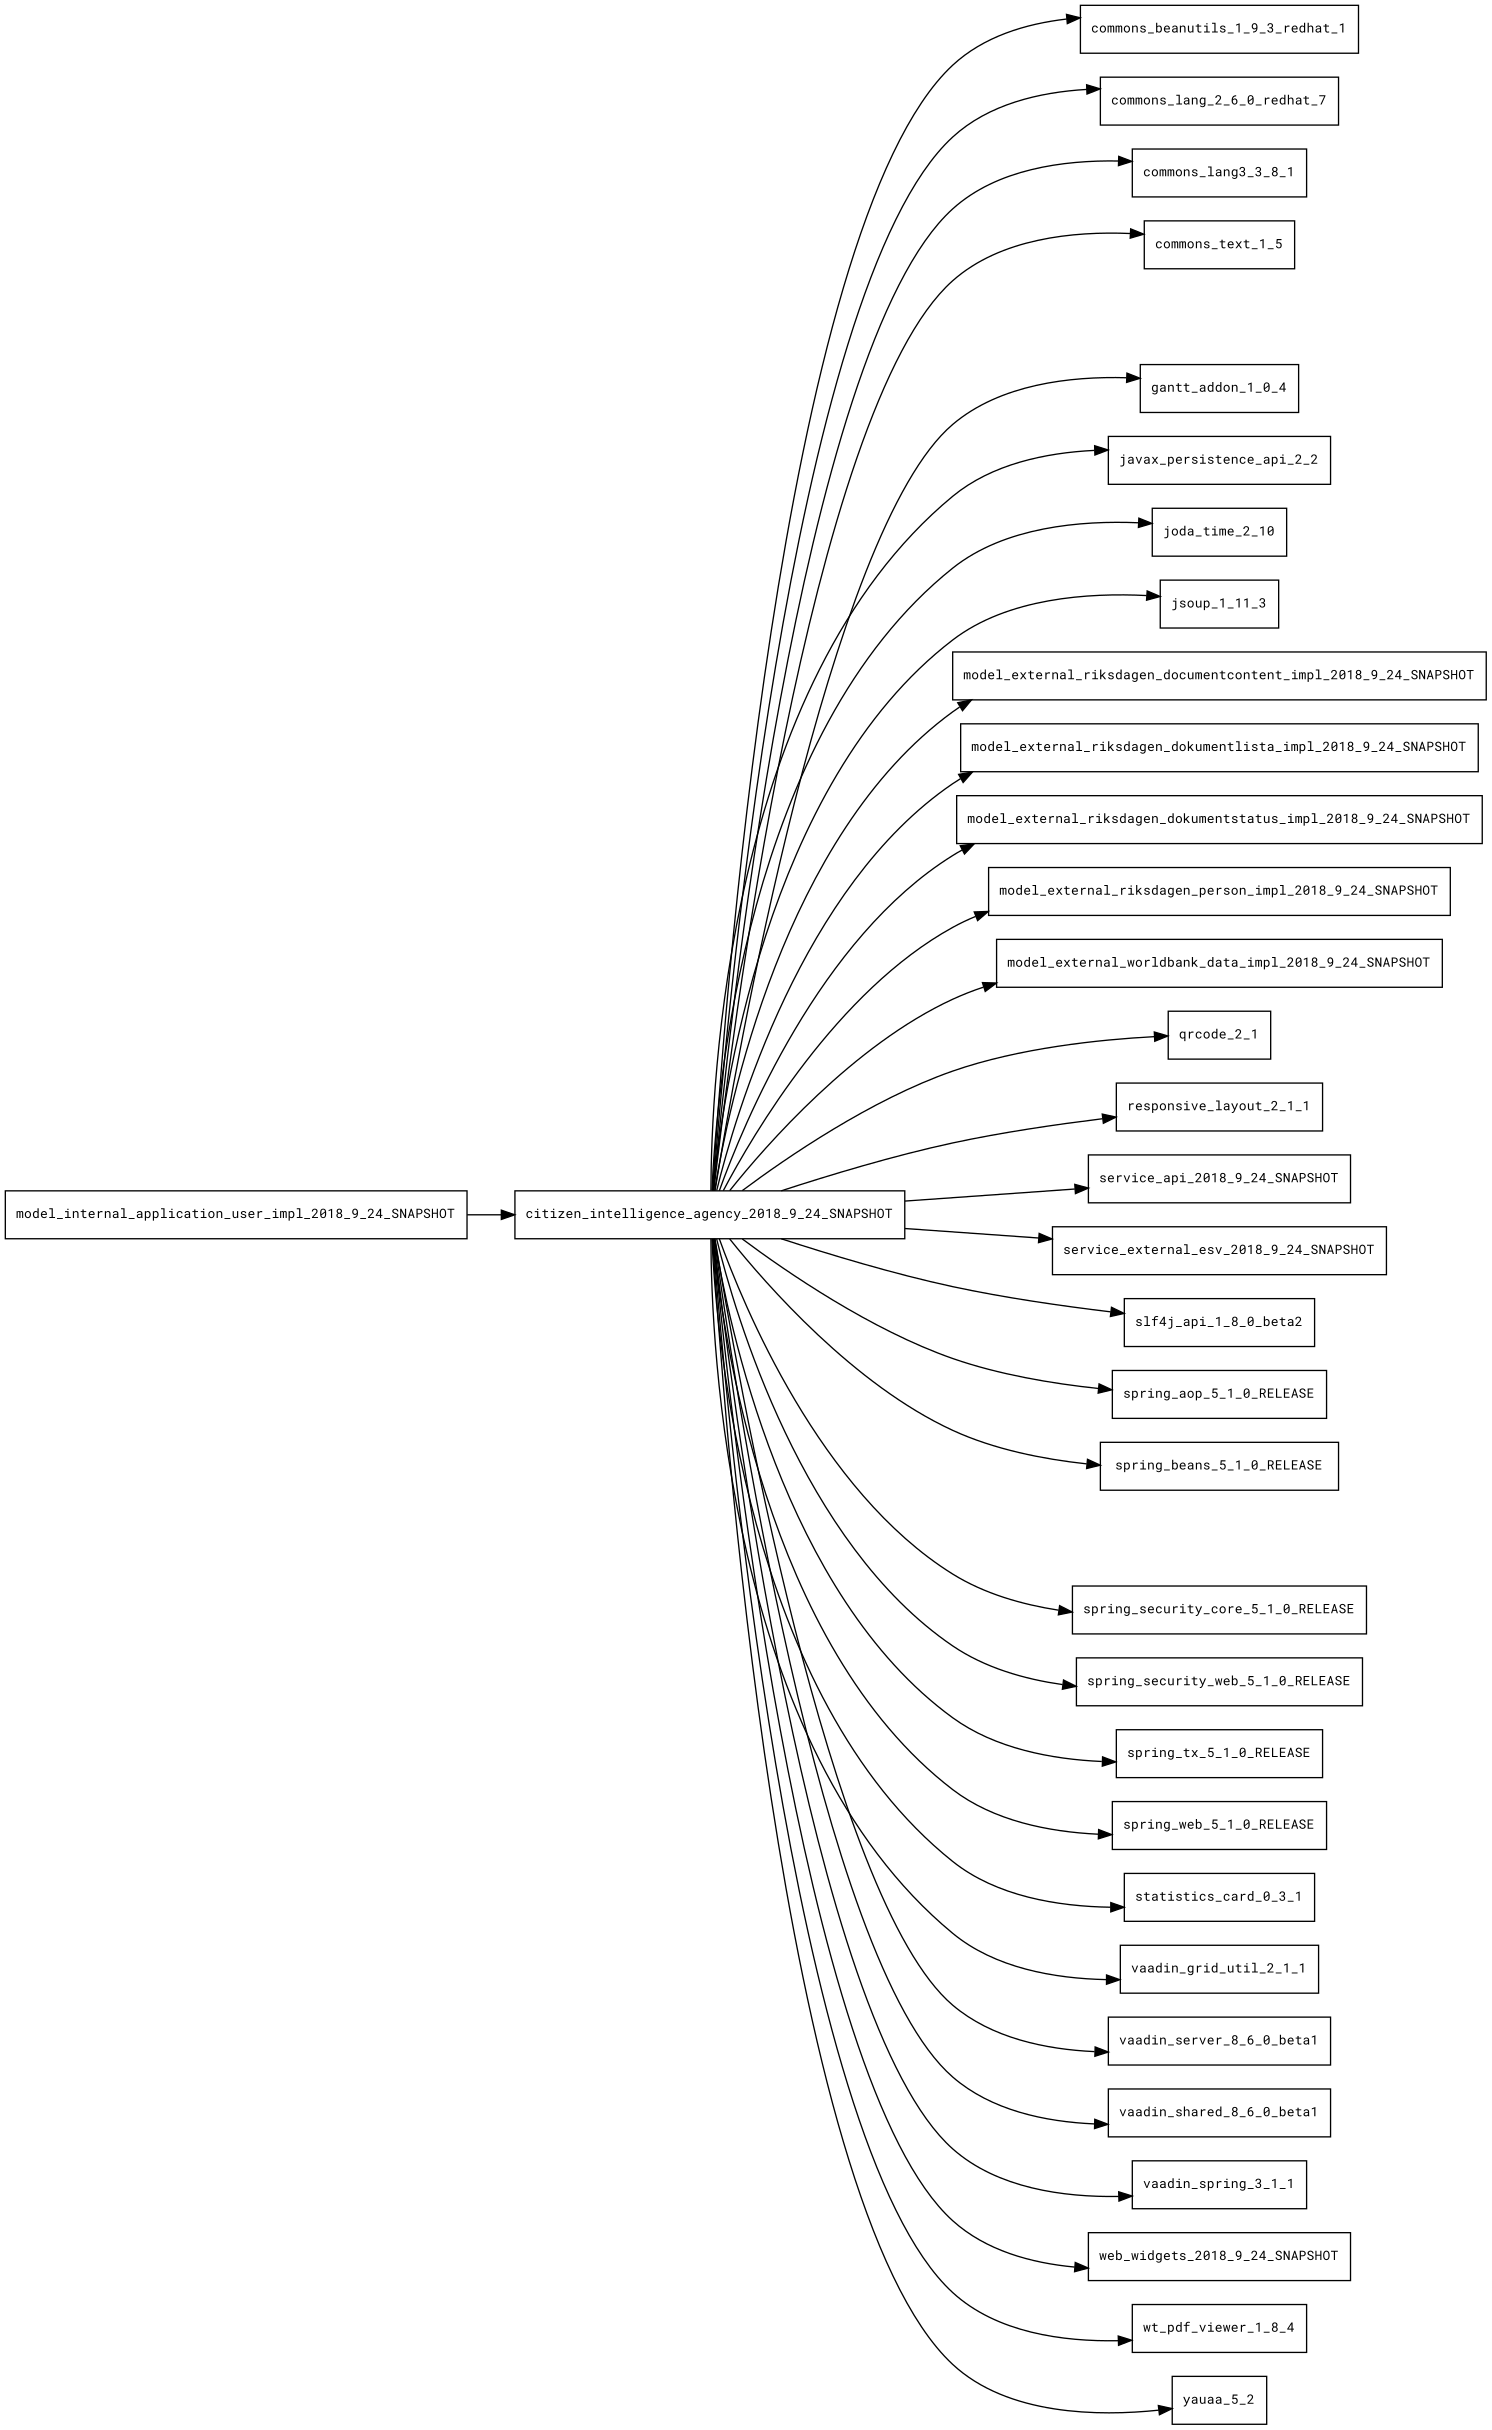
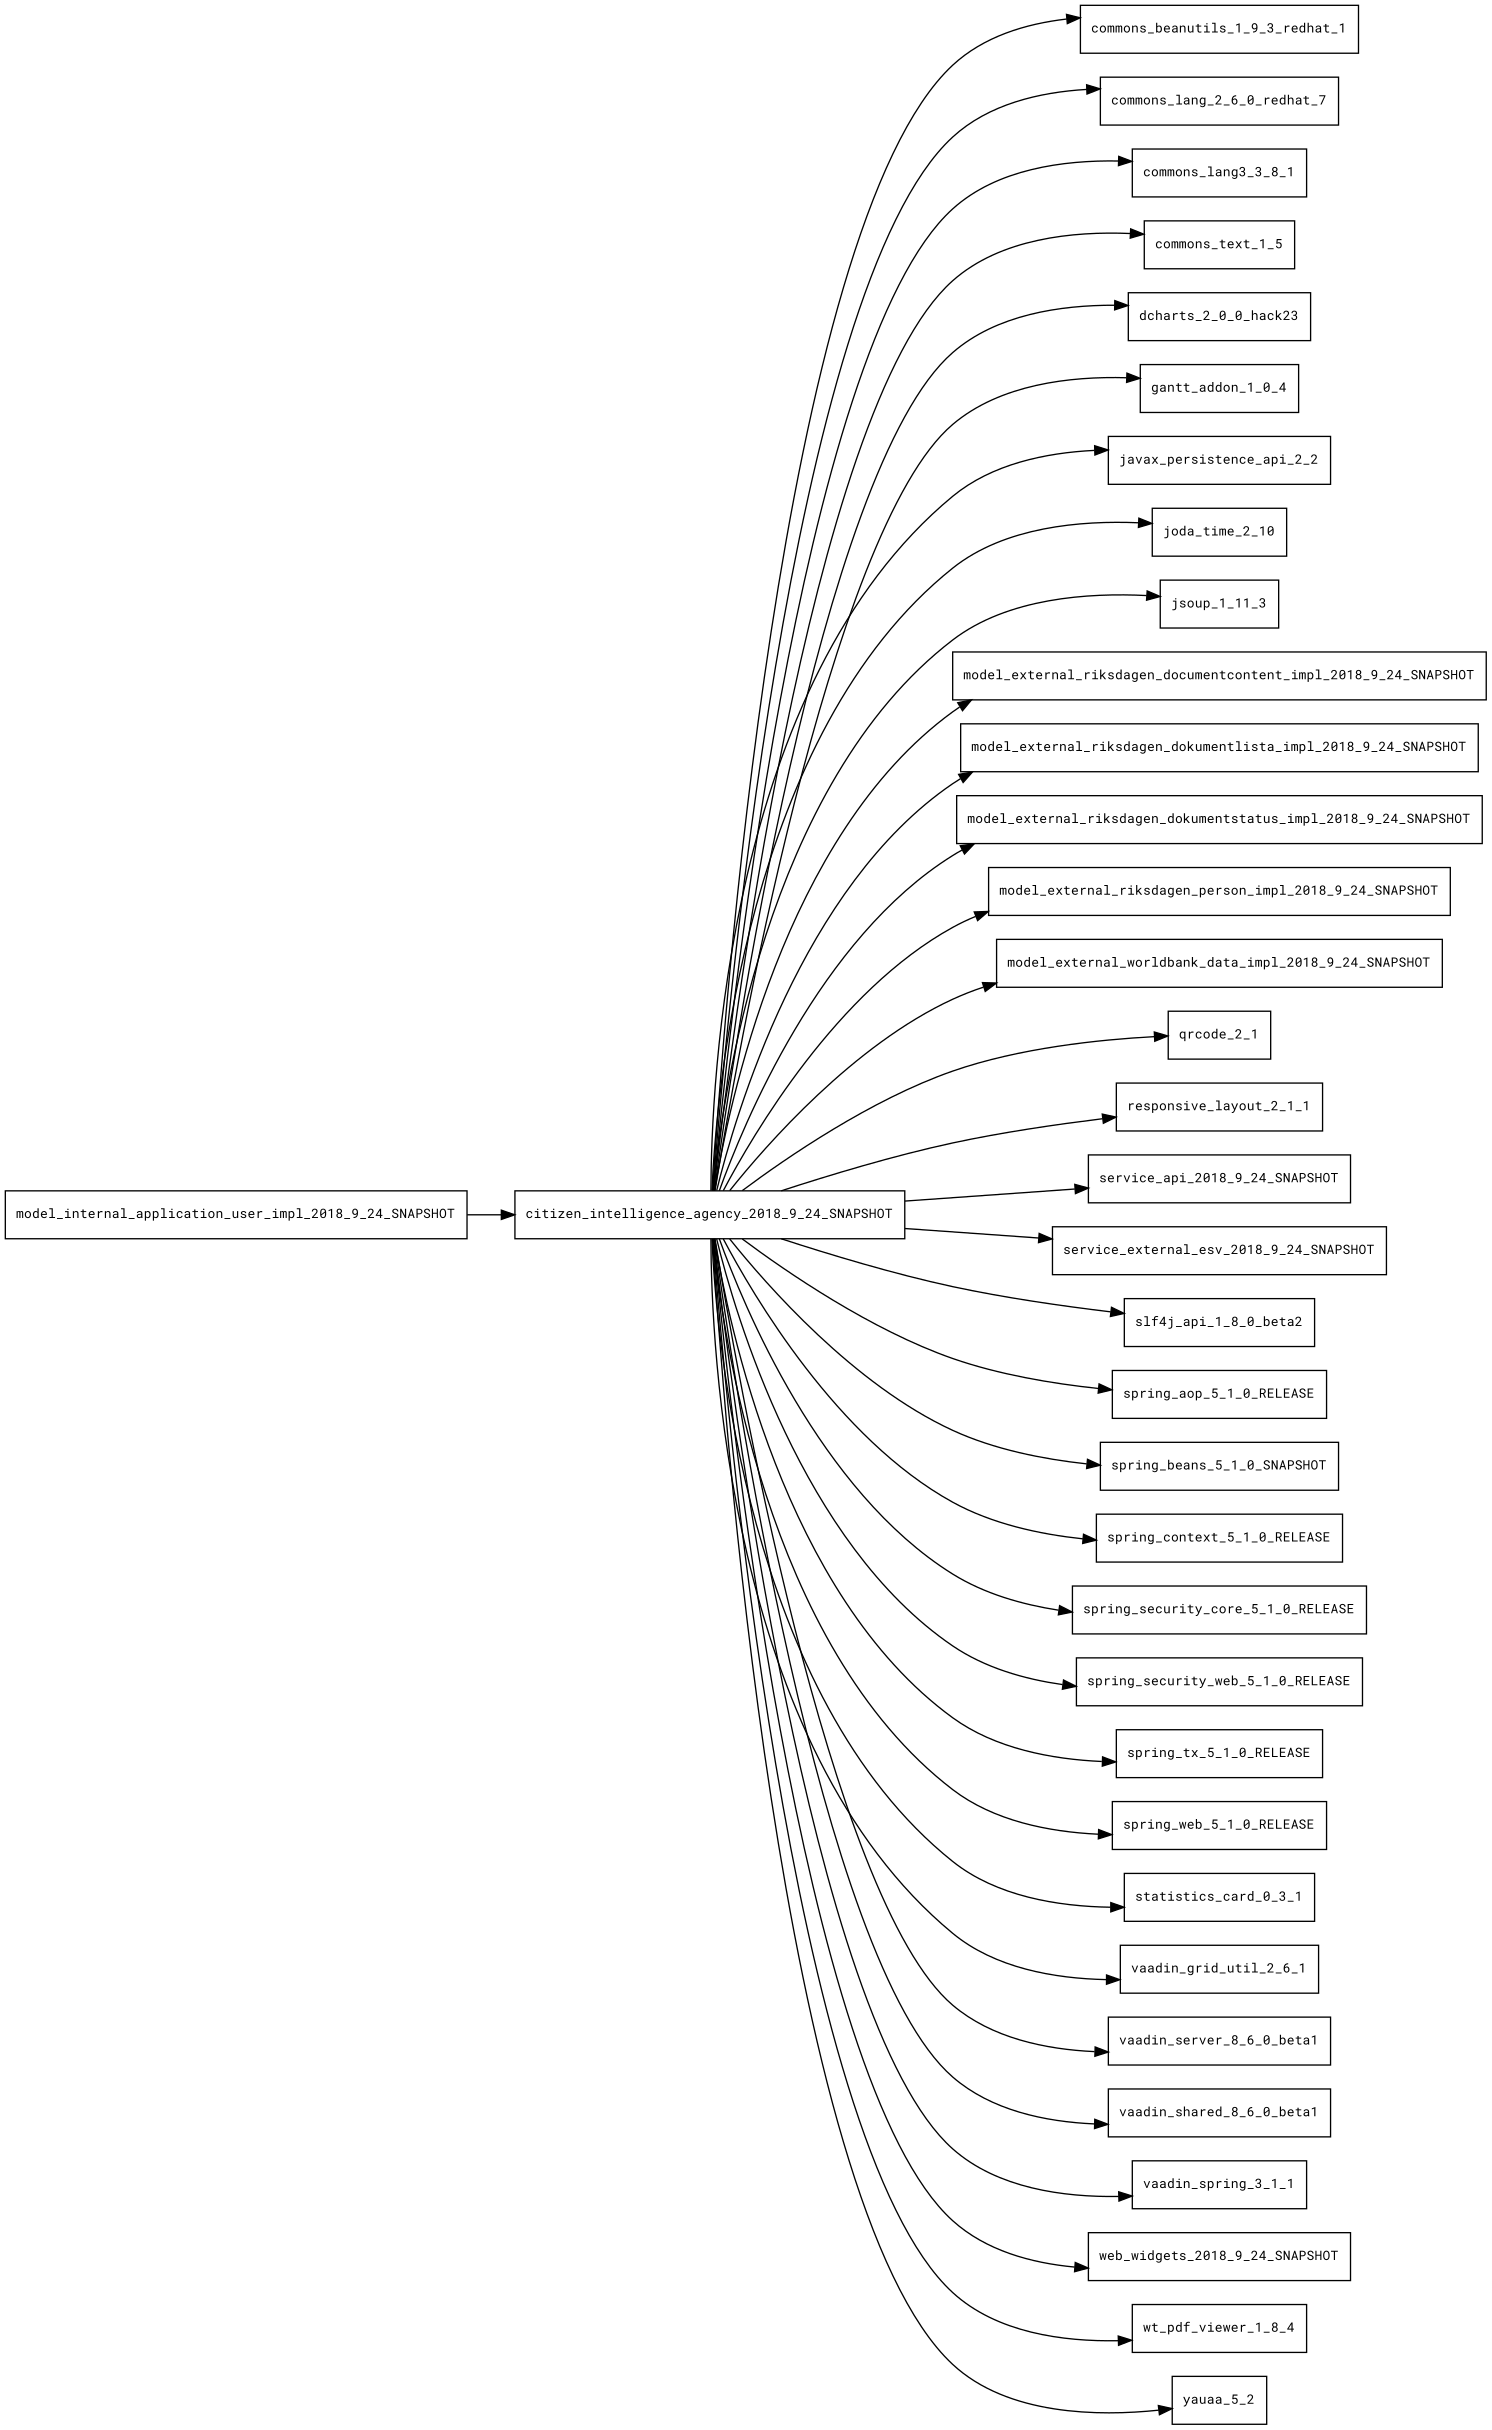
  digraph {
    fontname="Roboto Mono"
    rankdir=LR
    node [fontname="Roboto Mono" fontsize=10.0 shape=box]
    edge [fontname="Roboto Mono"]
    citizen_intelligence_agency_2018_9_24_SNAPSHOT
    commons_beanutils_1_9_3_redhat_1
    commons_lang_2_6_0_redhat_7
    commons_lang3_3_8_1
    commons_text_1_5
+   dcharts_2_0_0_hack23
    gantt_addon_1_0_4
    javax_persistence_api_2_2
    joda_time_2_10
    jsoup_1_11_3
    model_external_riksdagen_documentcontent_impl_2018_9_24_SNAPSHOT
    model_external_riksdagen_dokumentlista_impl_2018_9_24_SNAPSHOT
    model_external_riksdagen_dokumentstatus_impl_2018_9_24_SNAPSHOT
    model_external_riksdagen_person_impl_2018_9_24_SNAPSHOT
    model_external_worldbank_data_impl_2018_9_24_SNAPSHOT
    qrcode_2_1
    responsive_layout_2_1_1
    service_api_2018_9_24_SNAPSHOT
    service_external_esv_2018_9_24_SNAPSHOT
    slf4j_api_1_8_0_beta2
    spring_aop_5_1_0_RELEASE
-   spring_beans_5_1_0_RELEASE
+   spring_beans_5_1_0_RELEASE [label=spring_beans_5_1_0_SNAPSHOT]
+   spring_context_5_1_0_RELEASE
    spring_security_core_5_1_0_RELEASE
    spring_security_web_5_1_0_RELEASE
    spring_tx_5_1_0_RELEASE
    spring_web_5_1_0_RELEASE
    statistics_card_0_3_1
-   vaadin_grid_util_2_1_1
+   vaadin_grid_util_2_1_1 [label=vaadin_grid_util_2_6_1]
    vaadin_server_8_6_0_beta1
    vaadin_shared_8_6_0_beta1
    vaadin_spring_3_1_1
    web_widgets_2018_9_24_SNAPSHOT
    n34 [label=wt_pdf_viewer_1_8_4]
    yauaa_5_2
    model_internal_application_user_impl_2018_9_24_SNAPSHOT
    citizen_intelligence_agency_2018_9_24_SNAPSHOT -> commons_beanutils_1_9_3_redhat_1
    citizen_intelligence_agency_2018_9_24_SNAPSHOT -> commons_lang_2_6_0_redhat_7
    citizen_intelligence_agency_2018_9_24_SNAPSHOT -> commons_lang3_3_8_1
    citizen_intelligence_agency_2018_9_24_SNAPSHOT -> commons_text_1_5
+   citizen_intelligence_agency_2018_9_24_SNAPSHOT -> dcharts_2_0_0_hack23
    citizen_intelligence_agency_2018_9_24_SNAPSHOT -> gantt_addon_1_0_4
    citizen_intelligence_agency_2018_9_24_SNAPSHOT -> javax_persistence_api_2_2
    citizen_intelligence_agency_2018_9_24_SNAPSHOT -> joda_time_2_10
    citizen_intelligence_agency_2018_9_24_SNAPSHOT -> jsoup_1_11_3
    citizen_intelligence_agency_2018_9_24_SNAPSHOT -> model_external_riksdagen_documentcontent_impl_2018_9_24_SNAPSHOT
    citizen_intelligence_agency_2018_9_24_SNAPSHOT -> model_external_riksdagen_dokumentlista_impl_2018_9_24_SNAPSHOT
    citizen_intelligence_agency_2018_9_24_SNAPSHOT -> model_external_riksdagen_dokumentstatus_impl_2018_9_24_SNAPSHOT
    citizen_intelligence_agency_2018_9_24_SNAPSHOT -> model_external_riksdagen_person_impl_2018_9_24_SNAPSHOT
    citizen_intelligence_agency_2018_9_24_SNAPSHOT -> model_external_worldbank_data_impl_2018_9_24_SNAPSHOT
    citizen_intelligence_agency_2018_9_24_SNAPSHOT -> qrcode_2_1
    citizen_intelligence_agency_2018_9_24_SNAPSHOT -> responsive_layout_2_1_1
    citizen_intelligence_agency_2018_9_24_SNAPSHOT -> service_api_2018_9_24_SNAPSHOT
    citizen_intelligence_agency_2018_9_24_SNAPSHOT -> service_external_esv_2018_9_24_SNAPSHOT
    citizen_intelligence_agency_2018_9_24_SNAPSHOT -> slf4j_api_1_8_0_beta2
    citizen_intelligence_agency_2018_9_24_SNAPSHOT -> spring_aop_5_1_0_RELEASE
    citizen_intelligence_agency_2018_9_24_SNAPSHOT -> spring_beans_5_1_0_RELEASE
+   citizen_intelligence_agency_2018_9_24_SNAPSHOT -> spring_context_5_1_0_RELEASE
    citizen_intelligence_agency_2018_9_24_SNAPSHOT -> spring_security_core_5_1_0_RELEASE
    citizen_intelligence_agency_2018_9_24_SNAPSHOT -> spring_security_web_5_1_0_RELEASE
    citizen_intelligence_agency_2018_9_24_SNAPSHOT -> spring_tx_5_1_0_RELEASE
    citizen_intelligence_agency_2018_9_24_SNAPSHOT -> spring_web_5_1_0_RELEASE
    citizen_intelligence_agency_2018_9_24_SNAPSHOT -> statistics_card_0_3_1
    citizen_intelligence_agency_2018_9_24_SNAPSHOT -> vaadin_grid_util_2_1_1
    citizen_intelligence_agency_2018_9_24_SNAPSHOT -> vaadin_server_8_6_0_beta1
    citizen_intelligence_agency_2018_9_24_SNAPSHOT -> vaadin_shared_8_6_0_beta1
    citizen_intelligence_agency_2018_9_24_SNAPSHOT -> vaadin_spring_3_1_1
    citizen_intelligence_agency_2018_9_24_SNAPSHOT -> web_widgets_2018_9_24_SNAPSHOT
    citizen_intelligence_agency_2018_9_24_SNAPSHOT -> n34
    citizen_intelligence_agency_2018_9_24_SNAPSHOT -> yauaa_5_2
    model_internal_application_user_impl_2018_9_24_SNAPSHOT -> citizen_intelligence_agency_2018_9_24_SNAPSHOT
  }
